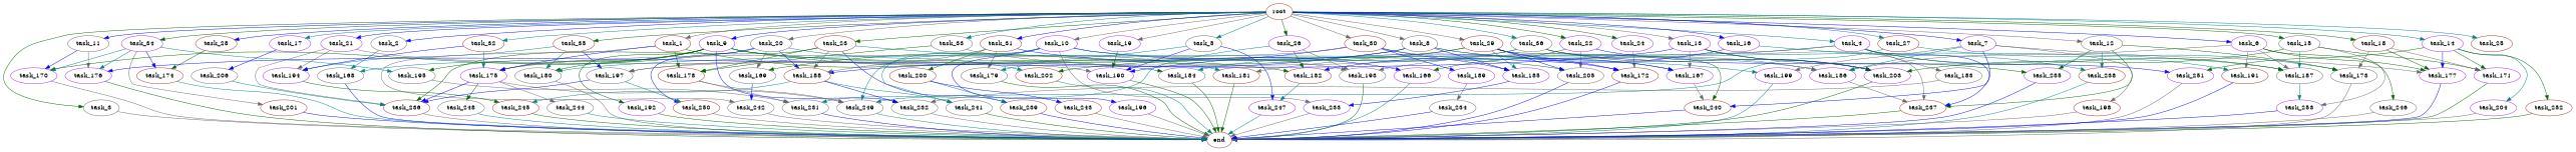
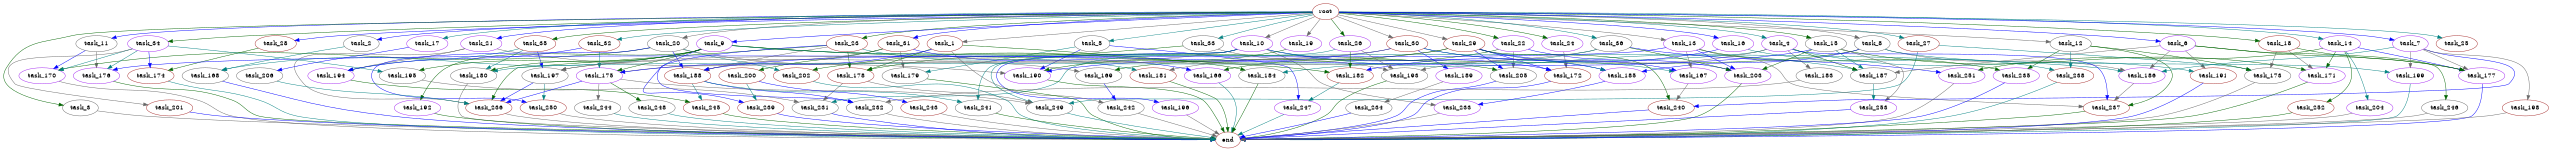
  digraph {
    node [color=purple]
    edge [color=gray40]
    root [color=brown]
    task_11 [color=gray40]
    task_2 [color=gray40]
    task_21
    task_23 [color=brown]
    task_35 [color=brown]
    task_33 [color=gray40]
    task_14
    task_3 [color=gray40]
    task_28 [color=brown]
    task_22
    task_5 [color=gray40]
    task_9
    task_27 [color=brown]
    task_20 [color=gray40]
    task_8 [color=gray40]
    task_24
    task_31 [color=brown]
    task_12 [color=gray40]
    task_32 [color=brown]
    task_30 [color=brown]
    task_10
    task_29 [color=brown]
    task_1 [color=brown]
    task_34
    task_4
    task_13
    task_36 [color=gray40]
    task_16
    task_15 [color=gray40]
    task_18 [color=brown]
    task_26
    task_25 [color=brown]
    task_19
    task_17
    task_6
    task_7
    task_176
    task_170
    task_168 [color=gray40]
    task_236 [color=brown]
    task_194
    task_190
    task_239 [color=brown]
    task_178 [color=brown]
    task_188 [color=brown]
    task_181 [color=brown]
    task_197 [color=gray40]
    task_180 [color=gray40]
    task_193 [color=gray40]
    task_171
    task_204
    task_252 [color=brown]
    task_251
    task_177
    end [color=brown]
    task_174 [color=brown]
    task_203
    task_205 [color=gray40]
    task_166
    task_179 [color=gray40]
    task_247
    task_232 [color=gray40]
    task_195 [color=gray40]
    task_182 [color=brown]
    task_186
    task_175
    task_192
    task_249 [color=gray40]
    task_173 [color=gray40]
    task_250 [color=brown]
    task_202 [color=brown]
    task_169 [color=gray40]
    task_185
    task_199
    task_172 [color=brown]
    task_200 [color=brown]
    task_238 [color=brown]
    task_237 [color=brown]
    task_235
    task_167
    task_189
    task_233
    task_196
    task_187 [color=gray40]
    task_241 [color=gray40]
    task_240 [color=brown]
    task_242 [color=gray40]
    task_184 [color=gray40]
    task_201 [color=brown]
    task_183 [color=gray40]
    task_191 [color=brown]
    task_253
    task_231 [color=gray40]
    task_206 [color=gray40]
    task_246 [color=gray40]
    task_198 [color=brown]
    task_234 [color=gray40]
    task_245 [color=brown]
    task_243 [color=brown]
    task_244 [color=gray40]
    task_248 [color=gray40]
    root -> task_11 [color=blue]
    root -> task_2 [color=blue]
    root -> task_21 [color=blue]
    root -> task_23 [color=darkgreen]
    root -> task_35 [color=darkgreen]
    root -> task_33 [color=teal]
    root -> task_14 [color=teal]
    root -> task_3 [color=darkgreen]
    root -> task_28 [color=blue]
    root -> task_22 [color=darkgreen]
    root -> task_5 [color=teal]
    root -> task_9 [color=blue]
    root -> task_27 [color=teal]
    root -> task_20
    root -> task_8
    root -> task_24 [color=darkgreen]
    root -> task_31 [color=blue]
    root -> task_12
    root -> task_32 [color=teal]
    root -> task_30
    root -> task_10
    root -> task_29
    root -> task_1
    root -> task_34 [color=darkgreen]
    root -> task_4 [color=teal]
    root -> task_13
    root -> task_36 [color=teal]
    root -> task_16 [color=blue]
    root -> task_15 [color=darkgreen]
    root -> task_18 [color=darkgreen]
    root -> task_26 [color=darkgreen]
    root -> task_25 [color=teal]
    root -> task_19
    root -> task_17 [color=teal]
    root -> task_6 [color=blue]
    root -> task_7 [color=blue]
    task_11 -> task_176
    task_11 -> task_170 [color=blue]
    task_2 -> task_168 [color=teal]
    task_21 -> task_236
    task_21 -> task_194
    task_21 -> task_190
    task_23 -> task_236 [color=darkgreen]
    task_23 -> task_239 [color=blue]
    task_23 -> task_178 [color=darkgreen]
    task_23 -> task_188
    task_23 -> task_181 [color=teal]
    task_35 -> task_194 [color=teal]
    task_35 -> task_197 [color=blue]
    task_35 -> task_180 [color=teal]
    task_33 -> task_178 [color=darkgreen]
    task_33 -> task_193
    task_14 -> task_171 [color=darkgreen]
    task_14 -> task_204 [color=teal]
    task_14 -> task_252 [color=darkgreen]
    task_14 -> task_251 [color=darkgreen]
    task_14 -> task_177 [color=blue]
    task_3 -> end
    task_28 -> task_174 [color=darkgreen]
    task_22 -> task_203 [color=blue]
    task_22 -> task_205
    task_22 -> task_166 [color=darkgreen]
    task_5 -> task_190 [color=blue]
    task_5 -> task_179 [color=teal]
    task_5 -> task_247 [color=blue]
    task_9 -> task_168 [color=teal]
    task_9 -> task_180 [color=darkgreen]
    task_9 -> task_205 [color=darkgreen]
    task_9 -> task_232 [color=blue]
    task_9 -> task_195 [color=darkgreen]
    task_9 -> task_182 [color=darkgreen]
    task_9 -> task_186 [color=teal]
    task_9 -> task_175 [color=darkgreen]
    task_9 -> task_192 [color=darkgreen]
    task_27 -> task_249 [color=teal]
    task_27 -> task_173 [color=teal]
    task_20 -> task_170 [color=darkgreen]
    task_20 -> task_188 [color=blue]
    task_20 -> task_250 [color=blue]
    task_20 -> task_202 [color=teal]
    task_20 -> task_169
    task_8 -> task_186
    task_8 -> task_169 [color=darkgreen]
    task_8 -> task_185 [color=blue]
    task_8 -> task_199 [color=teal]
    task_24 -> task_172
    task_31 -> task_188
    task_31 -> task_166 [color=blue]
    task_31 -> task_179
    task_31 -> task_200 [color=darkgreen]
    task_12 -> task_173 [color=darkgreen]
    task_12 -> task_238 [color=teal]
    task_12 -> task_237 [color=darkgreen]
    task_12 -> task_235 [color=darkgreen]
    task_32 -> task_194 [color=blue]
    task_32 -> task_175 [color=teal]
    task_30 -> task_190 [color=blue]
    task_30 -> task_175
    task_30 -> task_185 [color=blue]
    task_30 -> task_167 [color=teal]
    task_30 -> task_189 [color=blue]
    task_10 -> task_197
    task_10 -> task_249 [color=teal]
    task_10 -> task_172 [color=blue]
    task_10 -> task_233
    task_10 -> task_196 [color=blue]
    task_10 -> task_187 [color=teal]
    task_10 -> task_241 [color=teal]
    task_29 -> task_181
    task_29 -> task_205 [color=blue]
    task_29 -> task_202 [color=darkgreen]
    task_29 -> task_185 [color=teal]
    task_29 -> task_172 [color=blue]
    task_29 -> task_167 [color=blue]
    task_29 -> task_240 [color=darkgreen]
    task_1 -> task_178 [color=darkgreen]
    task_1 -> task_175 [color=blue]
    task_1 -> task_242
    task_1 -> task_184 [color=darkgreen]
    task_34 -> task_176 [color=teal]
    task_34 -> task_170 [color=teal]
    task_34 -> task_174 [color=blue]
    task_34 -> task_195 [color=teal]
    task_34 -> task_201
    task_4 -> task_180 [color=teal]
    task_4 -> task_193
    task_4 -> task_237 [color=blue]
    task_4 -> task_187 [color=darkgreen]
    task_4 -> task_183
    task_4 -> task_191 [color=teal]
    task_13 -> task_176 [color=blue]
    task_13 -> task_203 [color=blue]
    task_13 -> task_237
    task_13 -> task_235 [color=darkgreen]
    task_13 -> task_167
    task_36 -> task_197
    task_36 -> task_251 [color=blue]
    task_36 -> task_203 [color=darkgreen]
    task_36 -> task_184 [color=teal]
    task_16 -> task_182 [color=blue]
    task_16 -> task_238 [color=teal]
-   task_8 -> task_188 [color=blue]
+   task_15 -> task_188 [color=blue]
    task_15 -> task_171 [color=darkgreen]
    task_15 -> task_203 [color=darkgreen]
    task_15 -> task_187 [color=teal]
    task_15 -> task_253
    task_18 -> task_171
    task_18 -> task_177 [color=darkgreen]
    task_18 -> task_173
    task_26 -> task_193
    task_26 -> task_182 [color=darkgreen]
    task_26 -> task_231 [color=teal]
    task_19 -> task_190 [color=darkgreen]
    task_17 -> task_206 [color=blue]
    task_6 -> task_177 [color=darkgreen]
    task_6 -> task_186
    task_6 -> task_187
    task_6 -> task_191
    task_6 -> task_246 [color=darkgreen]
    task_7 -> task_177
    task_7 -> task_186 [color=teal]
    task_7 -> task_199
    task_7 -> task_240 [color=blue]
    task_7 -> task_198
    task_176 -> end [color=darkgreen]
    task_170 -> end
    task_168 -> end [color=blue]
    task_236 -> end
    task_194 -> task_245 [color=darkgreen]
    task_190 -> end [color=darkgreen]
    task_239 -> end [color=blue]
    task_178 -> task_249
    task_178 -> task_231
    task_188 -> task_232 [color=blue]
    task_188 -> task_241 [color=teal]
    task_188 -> task_245 [color=teal]
    task_181 -> end [color=darkgreen]
    task_197 -> task_236 [color=blue]
    task_197 -> task_250 [color=teal]
    task_180 -> end
    task_193 -> end [color=darkgreen]
    task_171 -> end [color=darkgreen]
    task_204 -> end
    task_252 -> end [color=darkgreen]
    task_251 -> end
    task_177 -> end [color=blue]
    task_174 -> end [color=teal]
    task_203 -> end [color=darkgreen]
    task_205 -> end [color=blue]
    task_166 -> end [color=teal]
    task_179 -> end [color=darkgreen]
    task_247 -> end [color=teal]
    task_232 -> end
    task_195 -> task_231
    task_182 -> task_247 [color=teal]
    task_186 -> task_237
    task_175 -> task_236 [color=blue]
    task_175 -> task_249
    task_175 -> task_244
    task_175 -> task_248 [color=darkgreen]
    task_192 -> end [color=darkgreen]
    task_249 -> end [color=teal]
    task_173 -> end
    task_250 -> end
    task_202 -> end [color=teal]
    task_169 -> task_242 [color=blue]
    task_185 -> task_233 [color=blue]
    task_199 -> end [color=teal]
    task_172 -> end [color=blue]
    task_200 -> task_239 [color=teal]
    task_200 -> task_243 [color=blue]
    task_238 -> end [color=teal]
    task_237 -> end [color=darkgreen]
    task_235 -> end [color=blue]
    task_167 -> task_240
    task_189 -> task_234
    task_233 -> end
    task_196 -> end
    task_187 -> task_253 [color=teal]
    task_241 -> end [color=darkgreen]
    task_240 -> end [color=blue]
    task_242 -> end
    task_184 -> end [color=darkgreen]
    task_201 -> end [color=blue]
    task_183 -> task_232
    task_191 -> end [color=blue]
    task_253 -> end [color=blue]
    task_231 -> end [color=blue]
    task_206 -> task_236 [color=teal]
    task_246 -> end
    task_198 -> end
    task_234 -> end [color=blue]
    task_245 -> end [color=darkgreen]
    task_243 -> end
    task_244 -> end [color=teal]
    task_248 -> end [color=teal]
  }
